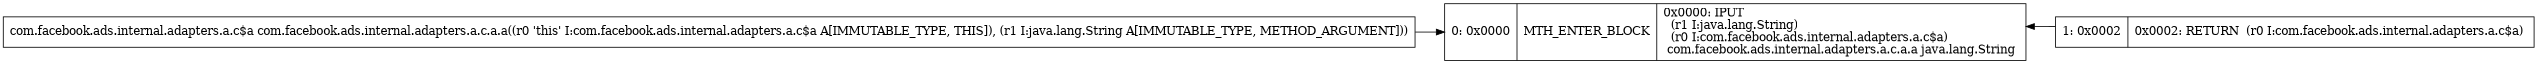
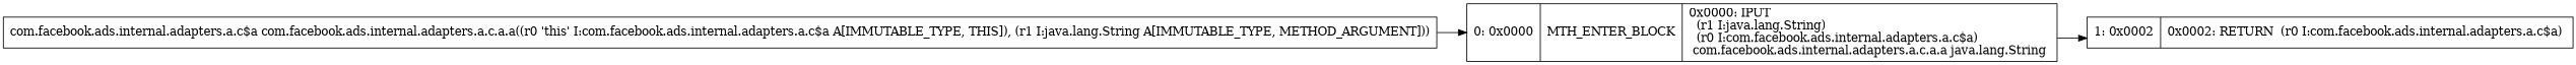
  digraph {
    rankdir=LR
    node [shape=record]
    n1 [label="{0\:\ 0x0000|MTH_ENTER_BLOCK\l|0x0000: IPUT  \l  (r1 I:java.lang.String)\l  (r0 I:com.facebook.ads.internal.adapters.a.c$a)\l com.facebook.ads.internal.adapters.a.c.a.a java.lang.String \l}"]
    n2 [label="{1\:\ 0x0002|0x0002: RETURN  (r0 I:com.facebook.ads.internal.adapters.a.c$a) \l}"]
    n3 [label="{com.facebook.ads.internal.adapters.a.c$a com.facebook.ads.internal.adapters.a.c.a.a((r0 'this' I:com.facebook.ads.internal.adapters.a.c$a A[IMMUTABLE_TYPE, THIS]), (r1 I:java.lang.String A[IMMUTABLE_TYPE, METHOD_ARGUMENT])) }"]
-   n2 -> n1
+   n1 -> n2
    n3 -> n1
  }
